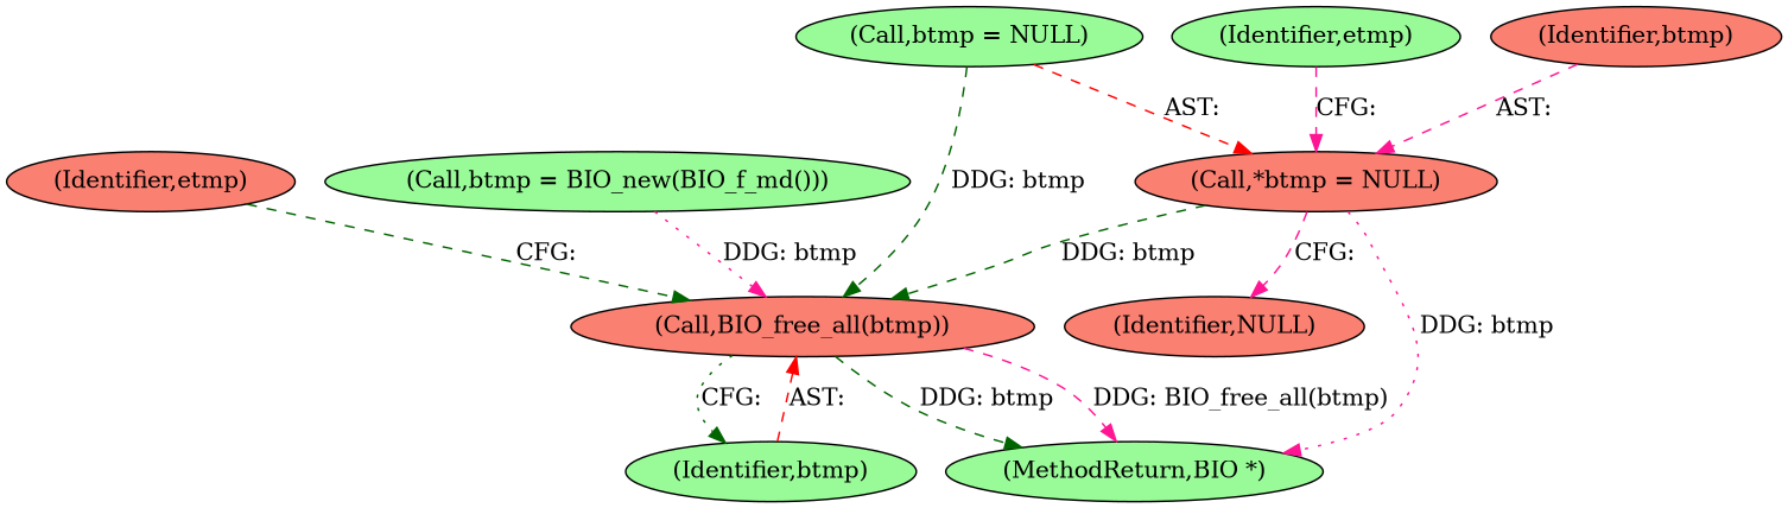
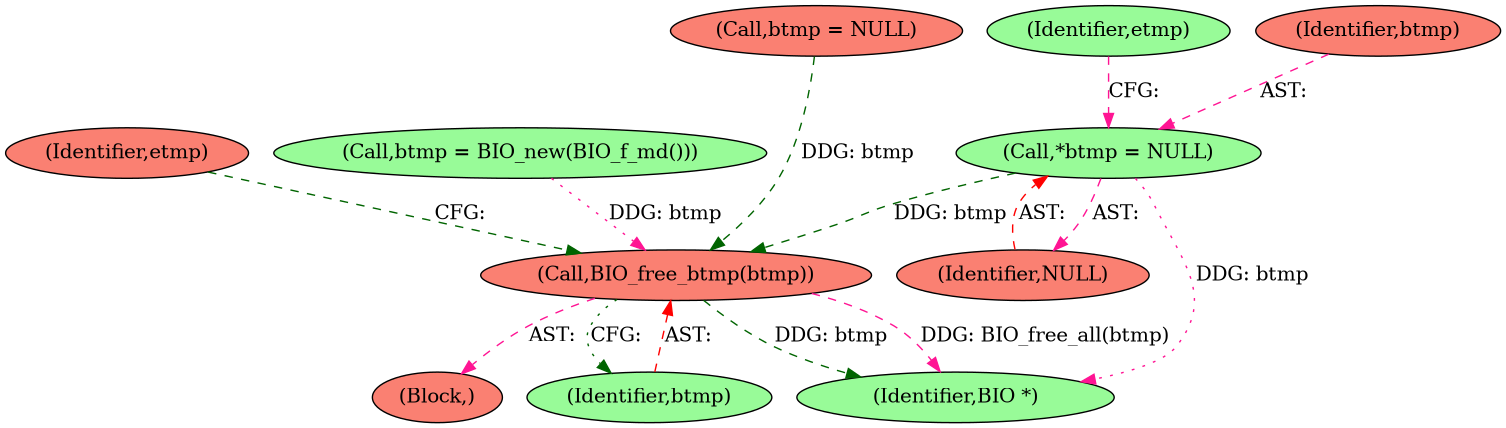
  digraph {
    node [fillcolor=salmon style=filled]
    edge [color=deeppink style=dashed]
-   n1 [label="(Call,*btmp = NULL)"]
-   n2 [label="(Call,BIO_free_all(btmp))"]
-   n3 [fillcolor=palegreen label="(MethodReturn,BIO *)"]
+   n1 [fillcolor=palegreen label="(Call,*btmp = NULL)"]
+   n2 [label="(Call,BIO_free_btmp(btmp))"]
+   n3 [fillcolor=palegreen label="(Identifier,BIO *)"]
    n4 [label="(Identifier,NULL)"]
+   n5 [label="(Block,)"]
    n6 [fillcolor=palegreen label="(Identifier,btmp)"]
    n7 [fillcolor=palegreen label="(Identifier,etmp)"]
    n8 [label="(Identifier,etmp)"]
    n9 [fillcolor=palegreen label="(Call,btmp = BIO_new(BIO_f_md()))"]
    n10 [label="(Identifier,btmp)"]
-   n11 [fillcolor=palegreen label="(Call,btmp = NULL)"]
+   n11 [label="(Call,btmp = NULL)"]
    n1 -> n2 [color=darkgreen label="DDG: btmp"]
    n1 -> n3 [label="DDG: btmp" style=dotted]
-   n1 -> n4 [label="CFG: "]
+   n1 -> n4 [label="AST: "]
    n2 -> n3 [label="DDG: BIO_free_all(btmp)"]
    n2 -> n3 [color=darkgreen label="DDG: btmp"]
+   n2 -> n5 [label="AST: "]
    n2 -> n6 [color=darkgreen label="CFG: " style=dotted]
-   n11 -> n1 [color=red label="AST: "]
+   n4 -> n1 [color=red label="AST: "]
    n6 -> n2 [color=red label="AST: "]
    n7 -> n1 [label="CFG: "]
    n8 -> n2 [color=darkgreen label="CFG: "]
    n9 -> n2 [label="DDG: btmp" style=dotted]
    n10 -> n1 [label="AST: "]
    n11 -> n2 [color=darkgreen label="DDG: btmp"]
  }
